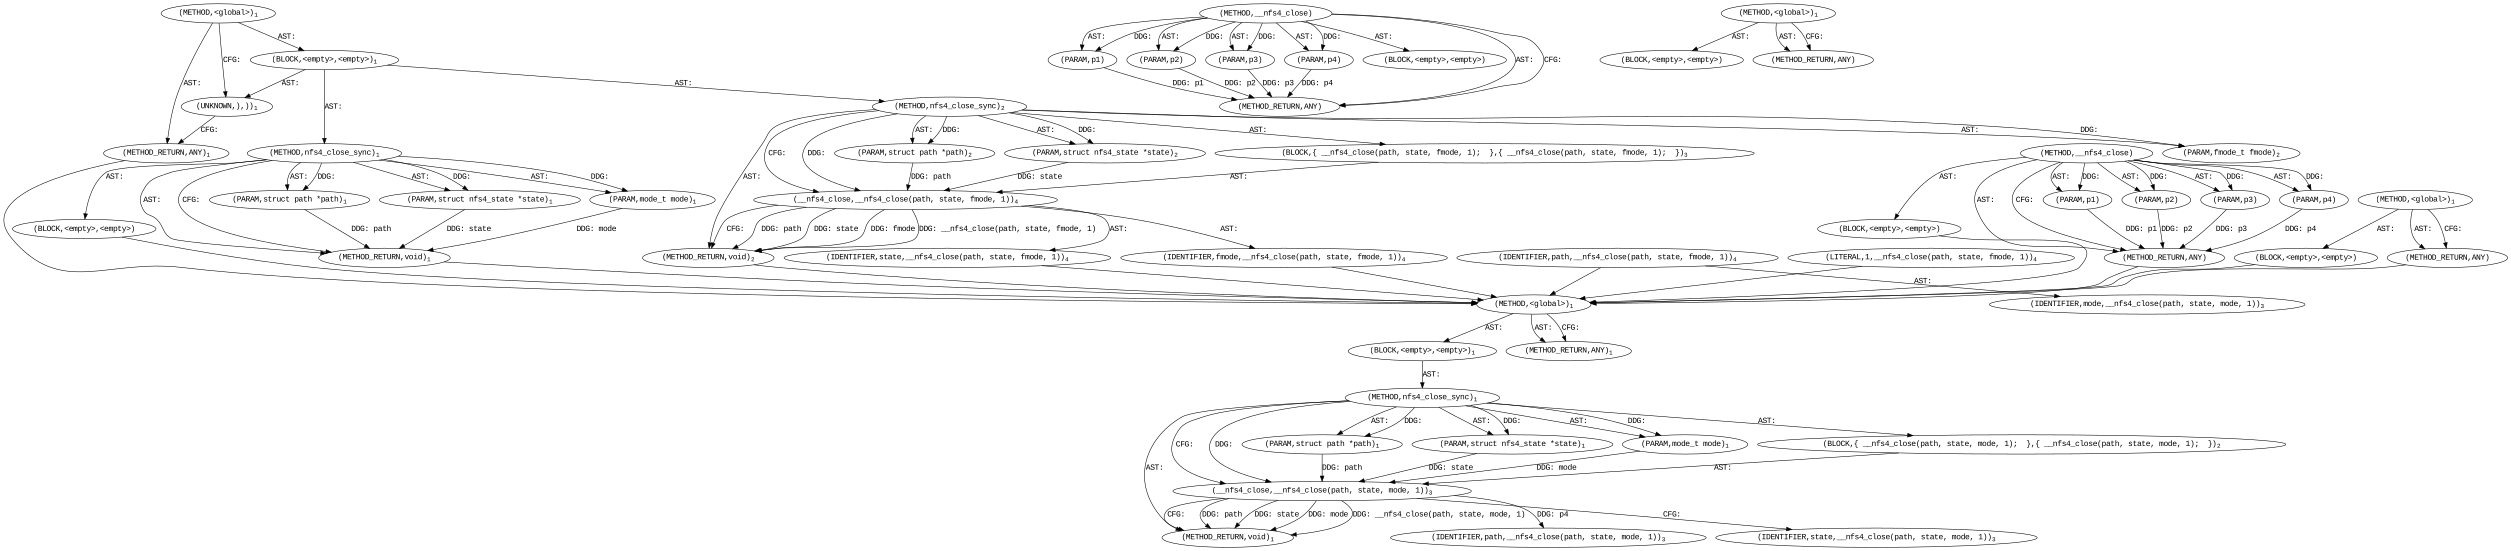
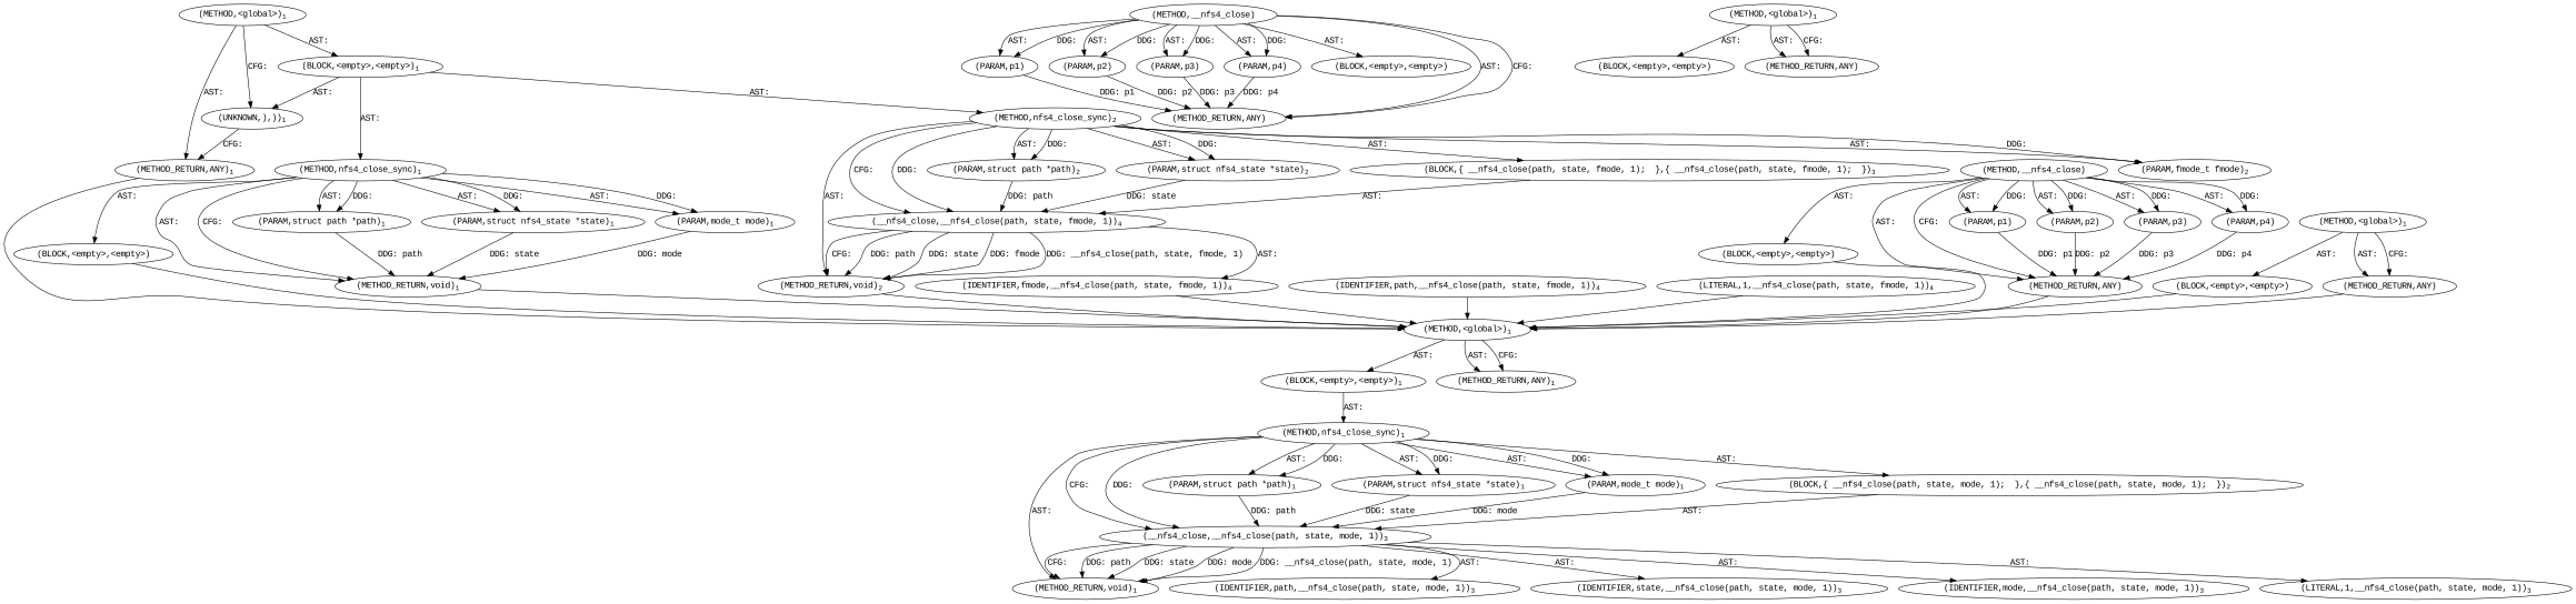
  digraph {
    fontname="Liberation Mono"
    node [fontname="Liberation Mono"]
    edge [fontname="Liberation Mono"]
    n1 [label=<(METHOD,&lt;global&gt;)<SUB>1</SUB>>]
    n2 [label=<(BLOCK,&lt;empty&gt;,&lt;empty&gt;)<SUB>1</SUB>>]
    n3 [label=<(METHOD_RETURN,ANY)<SUB>1</SUB>>]
    n4 [label=<(METHOD,nfs4_close_sync)<SUB>1</SUB>>]
    n5 [label=<(PARAM,struct path *path)<SUB>1</SUB>>]
    n6 [label=<(PARAM,struct nfs4_state *state)<SUB>1</SUB>>]
    n7 [label=<(PARAM,mode_t mode)<SUB>1</SUB>>]
    n8 [label=<(BLOCK,{ 	__nfs4_close(path, state, mode, 1);  },{ 	__nfs4_close(path, state, mode, 1);  })<SUB>2</SUB>>]
    n9 [label=<(__nfs4_close,__nfs4_close(path, state, mode, 1))<SUB>3</SUB>>]
    n10 [label=<(METHOD_RETURN,void)<SUB>1</SUB>>]
    n11 [label=<(IDENTIFIER,path,__nfs4_close(path, state, mode, 1))<SUB>3</SUB>>]
    n12 [label=<(IDENTIFIER,state,__nfs4_close(path, state, mode, 1))<SUB>3</SUB>>]
    n13 [label=<(IDENTIFIER,mode,__nfs4_close(path, state, mode, 1))<SUB>3</SUB>>]
+   n14 [label=<(LITERAL,1,__nfs4_close(path, state, mode, 1))<SUB>3</SUB>>]
    n15 [label=<(METHOD,__nfs4_close)>]
    n16 [label=<(PARAM,p1)>]
    n17 [label=<(PARAM,p2)>]
    n18 [label=<(PARAM,p3)>]
    n19 [label=<(PARAM,p4)>]
    n20 [label=<(BLOCK,&lt;empty&gt;,&lt;empty&gt;)>]
    n21 [label=<(METHOD_RETURN,ANY)>]
    n22 [label=<(METHOD,&lt;global&gt;)<SUB>1</SUB>>]
    n23 [label=<(BLOCK,&lt;empty&gt;,&lt;empty&gt;)>]
    n24 [label=<(METHOD_RETURN,ANY)>]
    n25 [label=<(METHOD,&lt;global&gt;)<SUB>1</SUB>>]
    n26 [label=<(BLOCK,&lt;empty&gt;,&lt;empty&gt;)<SUB>1</SUB>>]
    n27 [label=<(UNKNOWN,),))<SUB>1</SUB>>]
    n28 [label=<(METHOD_RETURN,ANY)<SUB>1</SUB>>]
    n29 [label=<(METHOD,nfs4_close_sync)<SUB>1</SUB>>]
    n30 [label=<(METHOD,nfs4_close_sync)<SUB>2</SUB>>]
    n31 [label=<(PARAM,struct path *path)<SUB>1</SUB>>]
    n32 [label=<(PARAM,struct nfs4_state *state)<SUB>1</SUB>>]
    n33 [label=<(PARAM,mode_t mode)<SUB>1</SUB>>]
    n34 [label=<(BLOCK,&lt;empty&gt;,&lt;empty&gt;)>]
    n35 [label=<(METHOD_RETURN,void)<SUB>1</SUB>>]
    n36 [label=<(PARAM,struct path *path)<SUB>2</SUB>>]
    n37 [label=<(PARAM,struct nfs4_state *state)<SUB>2</SUB>>]
    n38 [label=<(PARAM,fmode_t fmode)<SUB>2</SUB>>]
    n39 [label=<(BLOCK,{ 	__nfs4_close(path, state, fmode, 1);  },{ 	__nfs4_close(path, state, fmode, 1);  })<SUB>3</SUB>>]
    n40 [label=<(__nfs4_close,__nfs4_close(path, state, fmode, 1))<SUB>4</SUB>>]
    n41 [label=<(METHOD_RETURN,void)<SUB>2</SUB>>]
-   n42 [label=<(IDENTIFIER,state,__nfs4_close(path, state, fmode, 1))<SUB>4</SUB>>]
    n43 [label=<(IDENTIFIER,fmode,__nfs4_close(path, state, fmode, 1))<SUB>4</SUB>>]
    n44 [label=<(IDENTIFIER,path,__nfs4_close(path, state, fmode, 1))<SUB>4</SUB>>]
    n45 [label=<(LITERAL,1,__nfs4_close(path, state, fmode, 1))<SUB>4</SUB>>]
    n46 [label=<(METHOD,__nfs4_close)>]
    n47 [label=<(PARAM,p1)>]
    n48 [label=<(PARAM,p2)>]
    n49 [label=<(PARAM,p3)>]
    n50 [label=<(PARAM,p4)>]
    n51 [label=<(BLOCK,&lt;empty&gt;,&lt;empty&gt;)>]
    n52 [label=<(METHOD_RETURN,ANY)>]
    n53 [label=<(METHOD,&lt;global&gt;)<SUB>1</SUB>>]
    n54 [label=<(BLOCK,&lt;empty&gt;,&lt;empty&gt;)>]
    n55 [label=<(METHOD_RETURN,ANY)>]
    n1 -> n2 [label="AST: "]
    n1 -> n3 [label="AST: "]
    n1 -> n3 [label="CFG: "]
    n2 -> n4 [label="AST: "]
    n4 -> n5 [label="AST: "]
    n4 -> n5 [label="DDG: "]
    n4 -> n6 [label="AST: "]
    n4 -> n6 [label="DDG: "]
    n4 -> n7 [label="AST: "]
    n4 -> n7 [label="DDG: "]
    n4 -> n8 [label="AST: "]
    n4 -> n9 [label="CFG: "]
    n4 -> n9 [label="DDG: "]
    n4 -> n10 [label="AST: "]
    n5 -> n9 [label="DDG: path"]
    n6 -> n9 [label="DDG: state"]
    n7 -> n9 [label="DDG: mode"]
    n8 -> n9 [label="AST: "]
    n9 -> n10 [label="CFG: "]
    n9 -> n10 [label="DDG: path"]
    n9 -> n10 [label="DDG: state"]
    n9 -> n10 [label="DDG: mode"]
    n9 -> n10 [label="DDG: __nfs4_close(path, state, mode, 1)"]
-   n9 -> n11 [label="DDG: p4"]
-   n9 -> n12 [label="CFG: "]
-   n44 -> n13 [label="AST: "]
+   n9 -> n11 [label="AST: "]
+   n9 -> n12 [label="AST: "]
+   n9 -> n13 [label="AST: "]
+   n9 -> n14 [label="AST: "]
    n15 -> n16 [label="AST: "]
    n15 -> n16 [label="DDG: "]
    n15 -> n17 [label="AST: "]
    n15 -> n17 [label="DDG: "]
    n15 -> n18 [label="AST: "]
    n15 -> n18 [label="DDG: "]
    n15 -> n19 [label="AST: "]
    n15 -> n19 [label="DDG: "]
    n15 -> n20 [label="AST: "]
    n15 -> n21 [label="AST: "]
    n15 -> n21 [label="CFG: "]
    n16 -> n21 [label="DDG: p1"]
    n17 -> n21 [label="DDG: p2"]
    n18 -> n21 [label="DDG: p3"]
    n19 -> n21 [label="DDG: p4"]
    n22 -> n23 [label="AST: "]
    n22 -> n24 [label="AST: "]
    n22 -> n24 [label="CFG: "]
    n25 -> n26 [label="AST: "]
    n25 -> n27 [label="CFG: "]
    n25 -> n28 [label="AST: "]
    n26 -> n27 [label="AST: "]
    n26 -> n29 [label="AST: "]
    n26 -> n30 [label="AST: "]
    n27 -> n28 [label="CFG: "]
    n28 -> n1
    n29 -> n31 [label="AST: "]
    n29 -> n31 [label="DDG: "]
    n29 -> n32 [label="AST: "]
    n29 -> n32 [label="DDG: "]
    n29 -> n33 [label="AST: "]
    n29 -> n33 [label="DDG: "]
    n29 -> n34 [label="AST: "]
    n29 -> n35 [label="AST: "]
    n29 -> n35 [label="CFG: "]
    n30 -> n36 [label="AST: "]
    n30 -> n36 [label="DDG: "]
    n30 -> n37 [label="AST: "]
    n30 -> n37 [label="DDG: "]
    n30 -> n38 [label="AST: "]
    n30 -> n38 [label="DDG: "]
    n30 -> n39 [label="AST: "]
    n30 -> n40 [label="CFG: "]
    n30 -> n40 [label="DDG: "]
    n30 -> n41 [label="AST: "]
    n31 -> n35 [label="DDG: path"]
    n32 -> n35 [label="DDG: state"]
    n33 -> n35 [label="DDG: mode"]
    n34 -> n1
    n35 -> n1
    n36 -> n40 [label="DDG: path"]
    n37 -> n40 [label="DDG: state"]
    n39 -> n40 [label="AST: "]
    n40 -> n41 [label="CFG: "]
    n40 -> n41 [label="DDG: path"]
    n40 -> n41 [label="DDG: state"]
    n40 -> n41 [label="DDG: fmode"]
    n40 -> n41 [label="DDG: __nfs4_close(path, state, fmode, 1)"]
-   n40 -> n42 [label="AST: "]
    n40 -> n43 [label="AST: "]
    n41 -> n1
-   n42 -> n1
    n43 -> n1
    n44 -> n1
    n45 -> n1
    n46 -> n47 [label="AST: "]
    n46 -> n47 [label="DDG: "]
    n46 -> n48 [label="AST: "]
    n46 -> n48 [label="DDG: "]
    n46 -> n49 [label="AST: "]
    n46 -> n49 [label="DDG: "]
    n46 -> n50 [label="AST: "]
    n46 -> n50 [label="DDG: "]
    n46 -> n51 [label="AST: "]
    n46 -> n52 [label="AST: "]
    n46 -> n52 [label="CFG: "]
    n47 -> n52 [label="DDG: p1"]
    n48 -> n52 [label="DDG: p2"]
    n49 -> n52 [label="DDG: p3"]
    n50 -> n52 [label="DDG: p4"]
    n51 -> n1
    n52 -> n1
    n53 -> n54 [label="AST: "]
    n53 -> n55 [label="AST: "]
    n53 -> n55 [label="CFG: "]
    n54 -> n1
    n55 -> n1
  }
